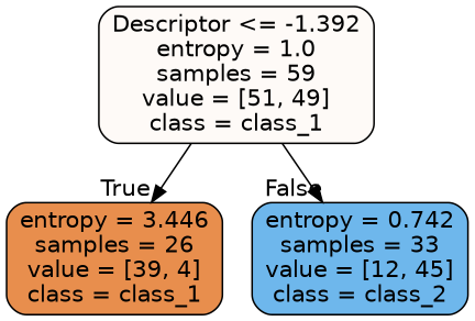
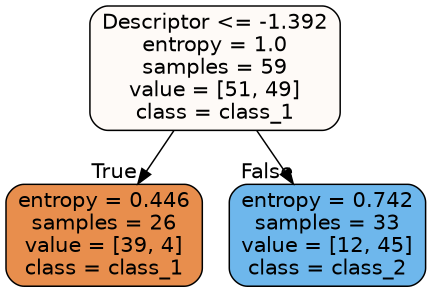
  digraph {
    node [color=black fontname=helvetica shape=box style="filled, rounded"]
    edge [fontname=helvetica labeldistance=2.5]
    n1 [fillcolor="#fefaf7" label="Descriptor <= -1.392\nentropy = 1.0\nsamples = 59\nvalue = [51, 49]\nclass = class_1"]
-   n2 [fillcolor="#e88e4d" label="entropy = 3.446\nsamples = 26\nvalue = [39, 4]\nclass = class_1"]
+   n2 [fillcolor="#e88e4d" label="entropy = 0.446\nsamples = 26\nvalue = [39, 4]\nclass = class_1"]
    n3 [fillcolor="#6eb7ec" label="entropy = 0.742\nsamples = 33\nvalue = [12, 45]\nclass = class_2"]
    n1 -> n2 [headlabel=True labelangle=45]
    n1 -> n3 [headlabel=False labelangle=-45]
  }
